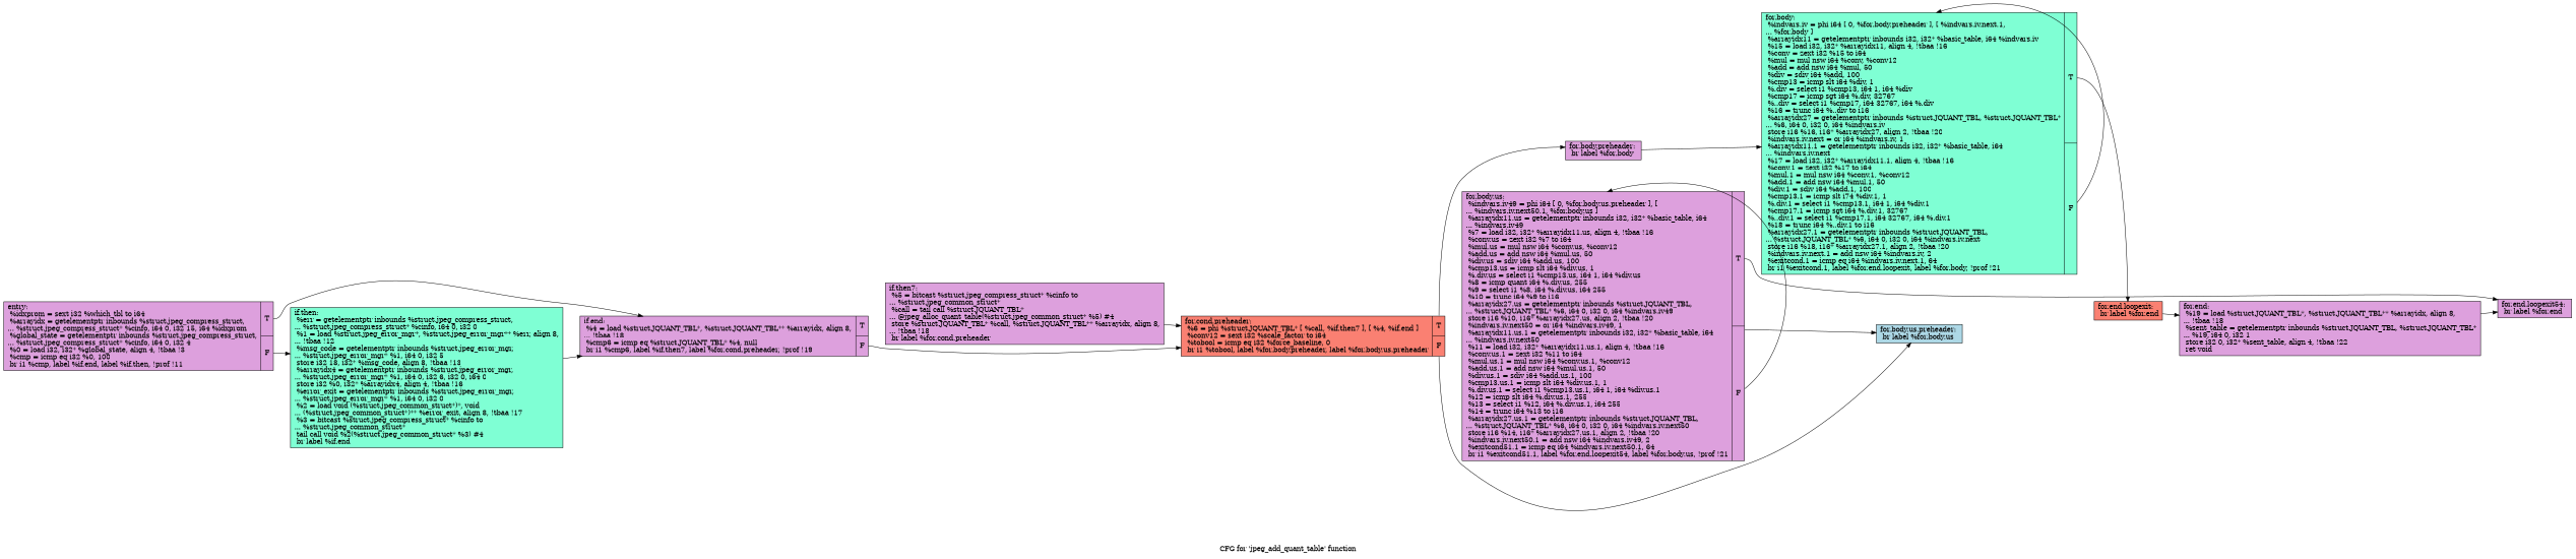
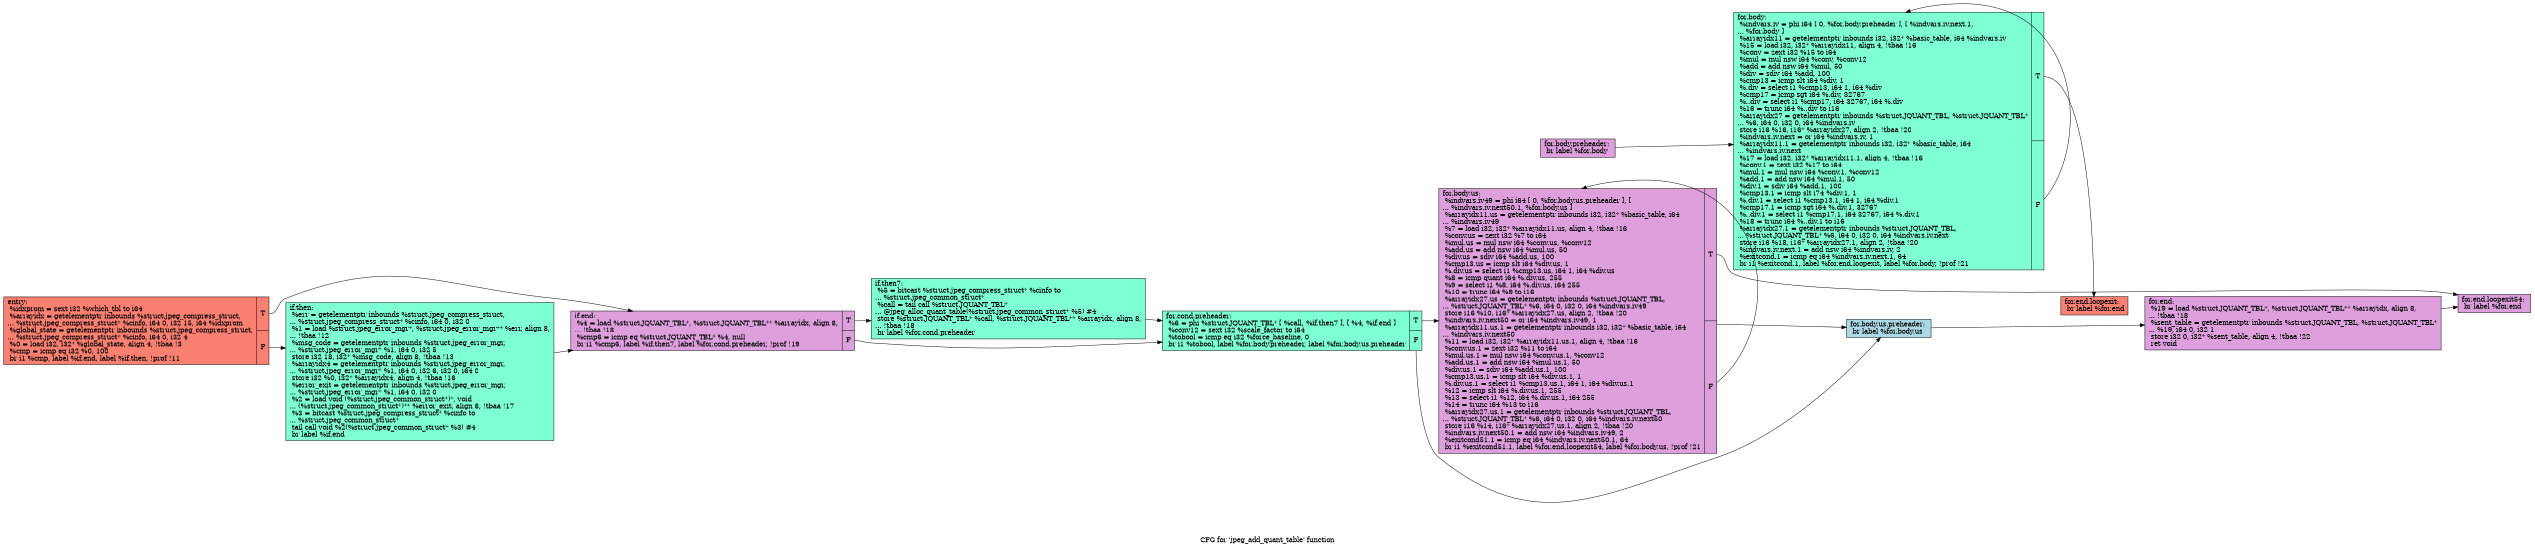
  digraph {
    label="CFG for 'jpeg_add_quant_table' function"
    rankdir=LR
    node [fillcolor=plum shape=record style=filled]
-   n1 [label="{entry:\l  %idxprom = sext i32 %which_tbl to i64\l  %arrayidx = getelementptr inbounds %struct.jpeg_compress_struct,\l... %struct.jpeg_compress_struct* %cinfo, i64 0, i32 15, i64 %idxprom\l  %global_state = getelementptr inbounds %struct.jpeg_compress_struct,\l... %struct.jpeg_compress_struct* %cinfo, i64 0, i32 4\l  %0 = load i32, i32* %global_state, align 4, !tbaa !3\l  %cmp = icmp eq i32 %0, 100\l  br i1 %cmp, label %if.end, label %if.then, !prof !11\l|{<s0>T|<s1>F}}"]
+   n1 [fillcolor=salmon label="{entry:\l  %idxprom = sext i32 %which_tbl to i64\l  %arrayidx = getelementptr inbounds %struct.jpeg_compress_struct,\l... %struct.jpeg_compress_struct* %cinfo, i64 0, i32 15, i64 %idxprom\l  %global_state = getelementptr inbounds %struct.jpeg_compress_struct,\l... %struct.jpeg_compress_struct* %cinfo, i64 0, i32 4\l  %0 = load i32, i32* %global_state, align 4, !tbaa !3\l  %cmp = icmp eq i32 %0, 100\l  br i1 %cmp, label %if.end, label %if.then, !prof !11\l|{<s0>T|<s1>F}}"]
    n2 [label="{if.end:                                           \l  %4 = load %struct.JQUANT_TBL*, %struct.JQUANT_TBL** %arrayidx, align 8,\l... !tbaa !18\l  %cmp6 = icmp eq %struct.JQUANT_TBL* %4, null\l  br i1 %cmp6, label %if.then7, label %for.cond.preheader, !prof !19\l|{<s0>T|<s1>F}}"]
    n3 [fillcolor=aquamarine label="{if.then:                                          \l  %err = getelementptr inbounds %struct.jpeg_compress_struct,\l... %struct.jpeg_compress_struct* %cinfo, i64 0, i32 0\l  %1 = load %struct.jpeg_error_mgr*, %struct.jpeg_error_mgr** %err, align 8,\l... !tbaa !12\l  %msg_code = getelementptr inbounds %struct.jpeg_error_mgr,\l... %struct.jpeg_error_mgr* %1, i64 0, i32 5\l  store i32 18, i32* %msg_code, align 8, !tbaa !13\l  %arrayidx4 = getelementptr inbounds %struct.jpeg_error_mgr,\l... %struct.jpeg_error_mgr* %1, i64 0, i32 6, i32 0, i64 0\l  store i32 %0, i32* %arrayidx4, align 4, !tbaa !16\l  %error_exit = getelementptr inbounds %struct.jpeg_error_mgr,\l... %struct.jpeg_error_mgr* %1, i64 0, i32 0\l  %2 = load void (%struct.jpeg_common_struct*)*, void\l... (%struct.jpeg_common_struct*)** %error_exit, align 8, !tbaa !17\l  %3 = bitcast %struct.jpeg_compress_struct* %cinfo to\l... %struct.jpeg_common_struct*\l  tail call void %2(%struct.jpeg_common_struct* %3) #4\l  br label %if.end\l}"]
-   n4 [label="{if.then7:                                         \l  %5 = bitcast %struct.jpeg_compress_struct* %cinfo to\l... %struct.jpeg_common_struct*\l  %call = tail call %struct.JQUANT_TBL*\l... @jpeg_alloc_quant_table(%struct.jpeg_common_struct* %5) #4\l  store %struct.JQUANT_TBL* %call, %struct.JQUANT_TBL** %arrayidx, align 8,\l... !tbaa !18\l  br label %for.cond.preheader\l}"]
-   n5 [fillcolor=salmon label="{for.cond.preheader:                               \l  %6 = phi %struct.JQUANT_TBL* [ %call, %if.then7 ], [ %4, %if.end ]\l  %conv12 = sext i32 %scale_factor to i64\l  %tobool = icmp eq i32 %force_baseline, 0\l  br i1 %tobool, label %for.body.preheader, label %for.body.us.preheader\l|{<s0>T|<s1>F}}"]
+   n4 [fillcolor=aquamarine label="{if.then7:                                         \l  %5 = bitcast %struct.jpeg_compress_struct* %cinfo to\l... %struct.jpeg_common_struct*\l  %call = tail call %struct.JQUANT_TBL*\l... @jpeg_alloc_quant_table(%struct.jpeg_common_struct* %5) #4\l  store %struct.JQUANT_TBL* %call, %struct.JQUANT_TBL** %arrayidx, align 8,\l... !tbaa !18\l  br label %for.cond.preheader\l}"]
+   n5 [fillcolor=aquamarine label="{for.cond.preheader:                               \l  %6 = phi %struct.JQUANT_TBL* [ %call, %if.then7 ], [ %4, %if.end ]\l  %conv12 = sext i32 %scale_factor to i64\l  %tobool = icmp eq i32 %force_baseline, 0\l  br i1 %tobool, label %for.body.preheader, label %for.body.us.preheader\l|{<s0>T|<s1>F}}"]
    n6 [label="{for.body.preheader:                               \l  br label %for.body\l}"]
    n7 [fillcolor=lightblue label="{for.body.us.preheader:                            \l  br label %for.body.us\l}"]
    n8 [fillcolor=aquamarine label="{for.body:                                         \l  %indvars.iv = phi i64 [ 0, %for.body.preheader ], [ %indvars.iv.next.1,\l... %for.body ]\l  %arrayidx11 = getelementptr inbounds i32, i32* %basic_table, i64 %indvars.iv\l  %15 = load i32, i32* %arrayidx11, align 4, !tbaa !16\l  %conv = zext i32 %15 to i64\l  %mul = mul nsw i64 %conv, %conv12\l  %add = add nsw i64 %mul, 50\l  %div = sdiv i64 %add, 100\l  %cmp13 = icmp slt i64 %div, 1\l  %.div = select i1 %cmp13, i64 1, i64 %div\l  %cmp17 = icmp sgt i64 %.div, 32767\l  %..div = select i1 %cmp17, i64 32767, i64 %.div\l  %16 = trunc i64 %..div to i16\l  %arrayidx27 = getelementptr inbounds %struct.JQUANT_TBL, %struct.JQUANT_TBL*\l... %6, i64 0, i32 0, i64 %indvars.iv\l  store i16 %16, i16* %arrayidx27, align 2, !tbaa !20\l  %indvars.iv.next = or i64 %indvars.iv, 1\l  %arrayidx11.1 = getelementptr inbounds i32, i32* %basic_table, i64\l... %indvars.iv.next\l  %17 = load i32, i32* %arrayidx11.1, align 4, !tbaa !16\l  %conv.1 = zext i32 %17 to i64\l  %mul.1 = mul nsw i64 %conv.1, %conv12\l  %add.1 = add nsw i64 %mul.1, 50\l  %div.1 = sdiv i64 %add.1, 100\l  %cmp13.1 = icmp slt i74 %div.1, 1\l  %.div.1 = select i1 %cmp13.1, i64 1, i64 %div.1\l  %cmp17.1 = icmp sgt i64 %.div.1, 32767\l  %..div.1 = select i1 %cmp17.1, i64 32767, i64 %.div.1\l  %18 = trunc i64 %..div.1 to i16\l  %arrayidx27.1 = getelementptr inbounds %struct.JQUANT_TBL,\l... %struct.JQUANT_TBL* %6, i64 0, i32 0, i64 %indvars.iv.next\l  store i16 %18, i16* %arrayidx27.1, align 2, !tbaa !20\l  %indvars.iv.next.1 = add nsw i64 %indvars.iv, 2\l  %exitcond.1 = icmp eq i64 %indvars.iv.next.1, 64\l  br i1 %exitcond.1, label %for.end.loopexit, label %for.body, !prof !21\l|{<s0>T|<s1>F}}"]
    n9 [fillcolor=salmon label="{for.end.loopexit:                                 \l  br label %for.end\l}"]
    n10 [label="{for.body.us:                                      \l  %indvars.iv49 = phi i64 [ 0, %for.body.us.preheader ], [\l... %indvars.iv.next50.1, %for.body.us ]\l  %arrayidx11.us = getelementptr inbounds i32, i32* %basic_table, i64\l... %indvars.iv49\l  %7 = load i32, i32* %arrayidx11.us, align 4, !tbaa !16\l  %conv.us = zext i32 %7 to i64\l  %mul.us = mul nsw i64 %conv.us, %conv12\l  %add.us = add nsw i64 %mul.us, 50\l  %div.us = sdiv i64 %add.us, 100\l  %cmp13.us = icmp slt i64 %div.us, 1\l  %.div.us = select i1 %cmp13.us, i64 1, i64 %div.us\l  %8 = icmp quant i64 %.div.us, 255\l  %9 = select i1 %8, i64 %.div.us, i64 255\l  %10 = trunc i64 %9 to i16\l  %arrayidx27.us = getelementptr inbounds %struct.JQUANT_TBL,\l... %struct.JQUANT_TBL* %6, i64 0, i32 0, i64 %indvars.iv49\l  store i16 %10, i16* %arrayidx27.us, align 2, !tbaa !20\l  %indvars.iv.next50 = or i64 %indvars.iv49, 1\l  %arrayidx11.us.1 = getelementptr inbounds i32, i32* %basic_table, i64\l... %indvars.iv.next50\l  %11 = load i32, i32* %arrayidx11.us.1, align 4, !tbaa !16\l  %conv.us.1 = zext i32 %11 to i64\l  %mul.us.1 = mul nsw i64 %conv.us.1, %conv12\l  %add.us.1 = add nsw i64 %mul.us.1, 50\l  %div.us.1 = sdiv i64 %add.us.1, 100\l  %cmp13.us.1 = icmp slt i64 %div.us.1, 1\l  %.div.us.1 = select i1 %cmp13.us.1, i64 1, i64 %div.us.1\l  %12 = icmp slt i64 %.div.us.1, 255\l  %13 = select i1 %12, i64 %.div.us.1, i64 255\l  %14 = trunc i64 %13 to i16\l  %arrayidx27.us.1 = getelementptr inbounds %struct.JQUANT_TBL,\l... %struct.JQUANT_TBL* %6, i64 0, i32 0, i64 %indvars.iv.next50\l  store i16 %14, i16* %arrayidx27.us.1, align 2, !tbaa !20\l  %indvars.iv.next50.1 = add nsw i64 %indvars.iv49, 2\l  %exitcond51.1 = icmp eq i64 %indvars.iv.next50.1, 64\l  br i1 %exitcond51.1, label %for.end.loopexit54, label %for.body.us, !prof !21\l|{<s0>T|<s1>F}}"]
    n11 [label="{for.end.loopexit54:                               \l  br label %for.end\l}"]
    n12 [label="{for.end:                                          \l  %19 = load %struct.JQUANT_TBL*, %struct.JQUANT_TBL** %arrayidx, align 8,\l... !tbaa !18\l  %sent_table = getelementptr inbounds %struct.JQUANT_TBL, %struct.JQUANT_TBL*\l... %19, i64 0, i32 1\l  store i32 0, i32* %sent_table, align 4, !tbaa !22\l  ret void\l}"]
    n1 -> n2 [tailport=s0]
    n1 -> n3 [tailport=s1]
+   n2 -> n4 [tailport=s0]
    n2 -> n5 [tailport=s1]
    n3 -> n2
    n4 -> n5
-   n5 -> n6 [tailport=s0]
+   n5 -> n10 [tailport=s0]
    n5 -> n7 [tailport=s1]
    n6 -> n8
    n8 -> n8 [tailport=s1]
    n8 -> n9 [tailport=s0]
-   n9 -> n12
+   n7 -> n12
    n10 -> n7
    n10 -> n10 [tailport=s1]
    n10 -> n11 [tailport=s0]
    n12 -> n11
  }
